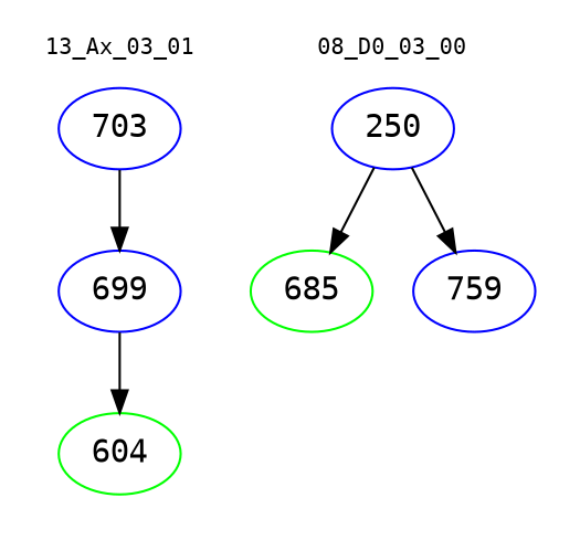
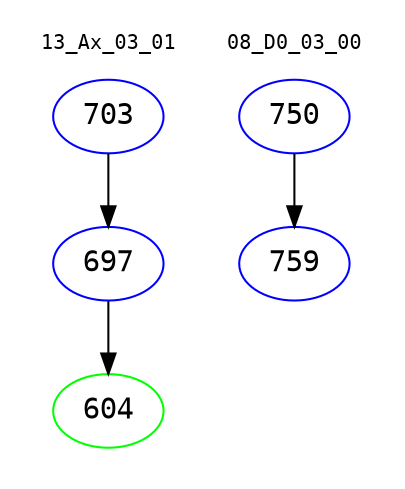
  digraph {
    fontname="DejaVu Sans Mono"
    node [color=blue fontname="DejaVu Sans Mono"]
    edge [color=black fontname="DejaVu Sans Mono"]
-   n1 [label=699]
+   n1 [label=697]
    n2 [label=703]
    n3 [color=green label=604]
-   n4 [label=250]
-   n5 [color=green label=685]
+   n4 [label=750]
    n6 [label=759]
    subgraph cluster_1 {
      color=white
      fontsize=10
      label="13_Ax_03_01"
      n1
      n2
      n3
    }
    subgraph cluster_2 {
      color=white
      fontsize=10
      label="08_D0_03_00"
      n4
-     n5
      n6
    }
    n1 -> n3
    n2 -> n1
-   n4 -> n5
    n4 -> n6
  }
